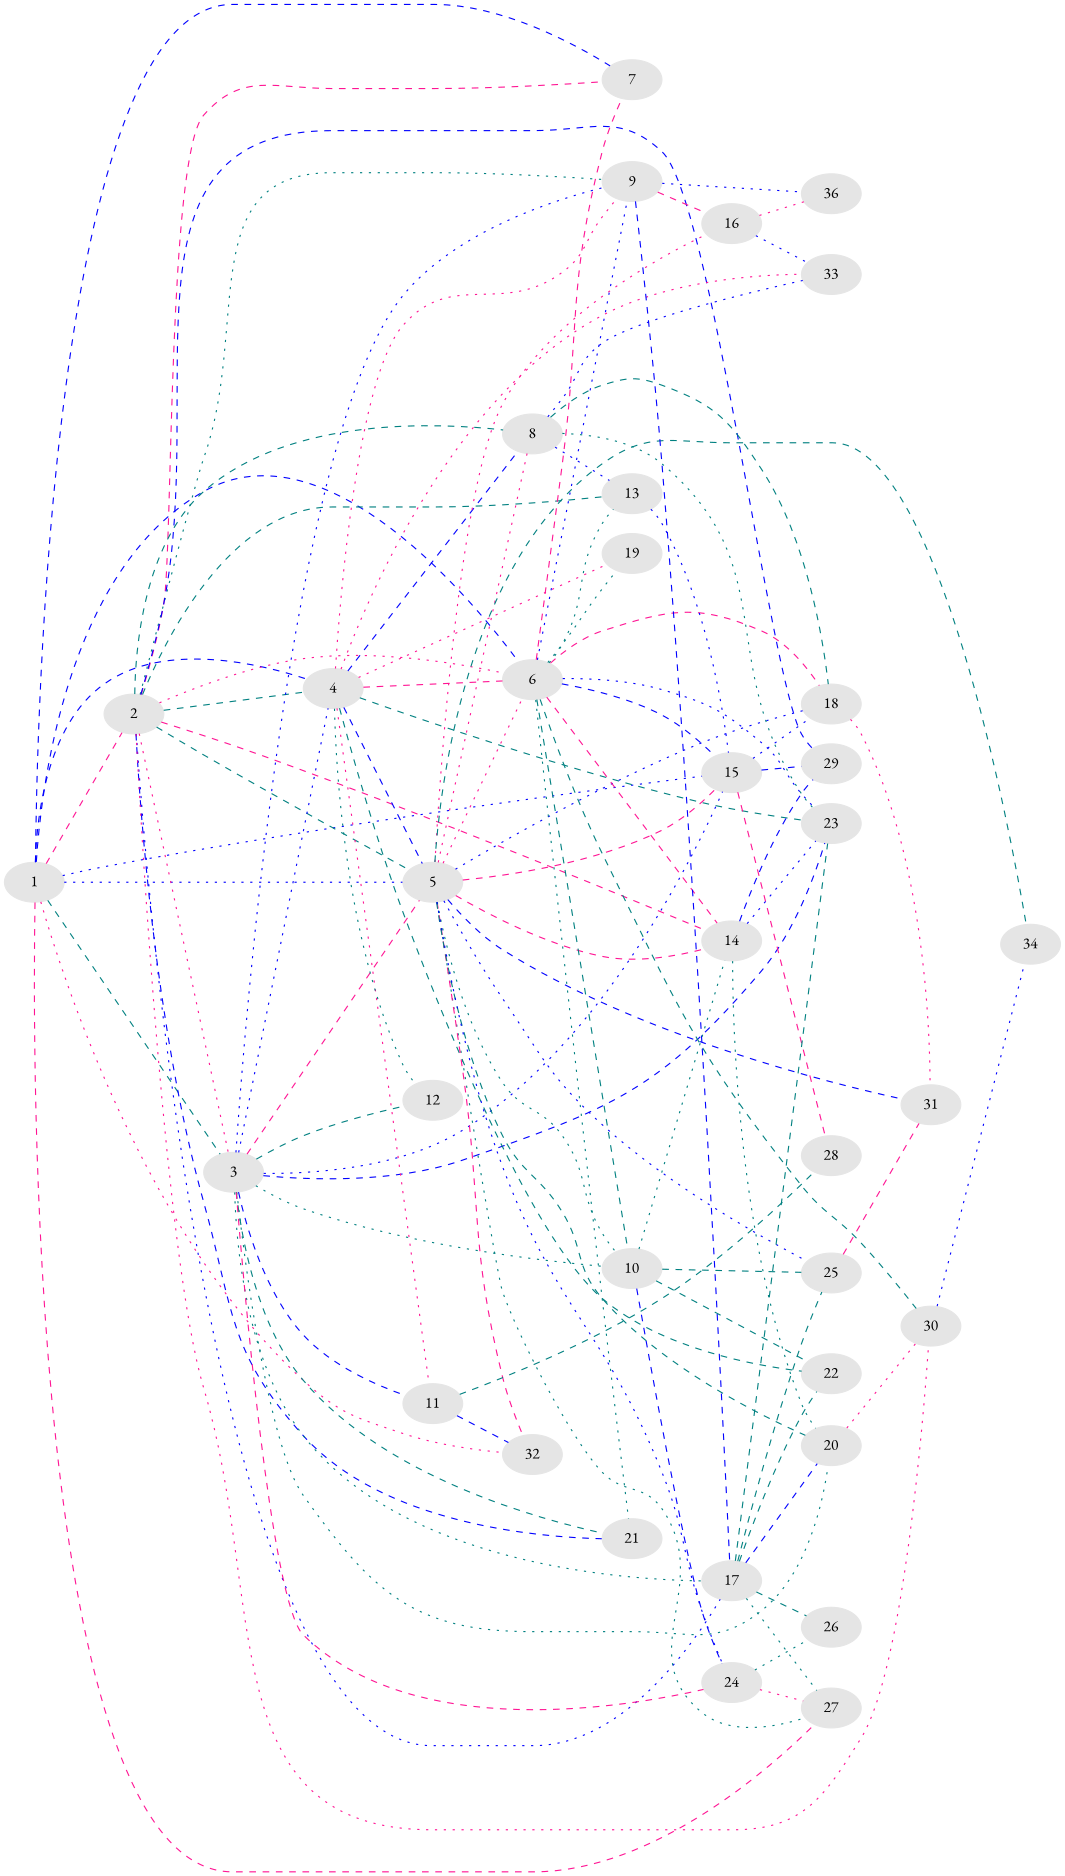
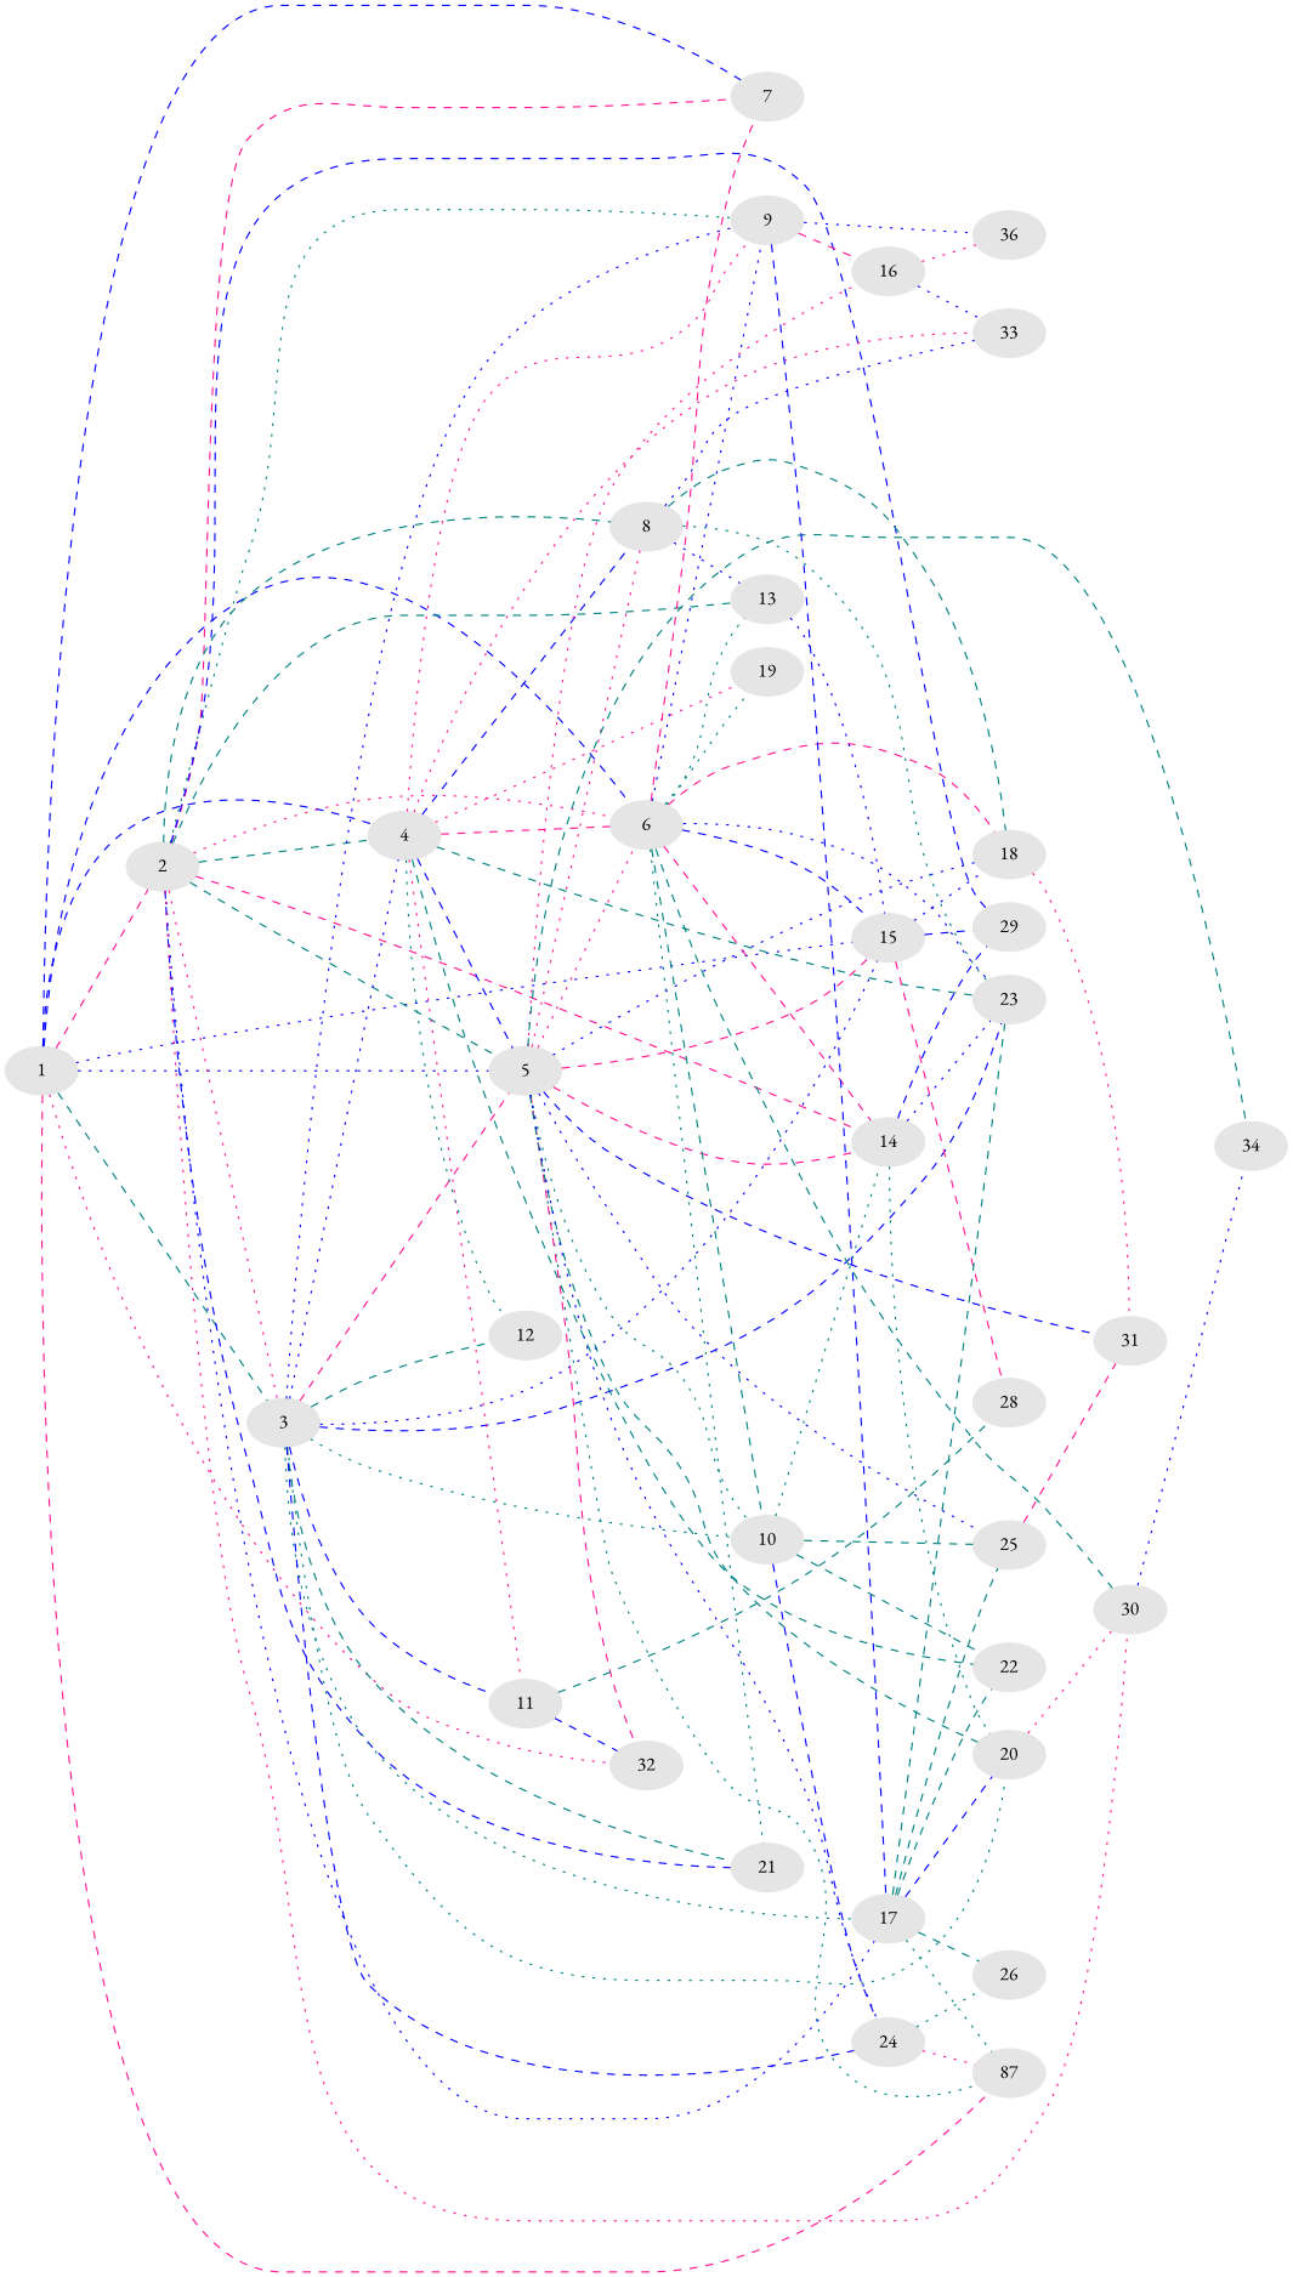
  graph {
    fontname="EB Garamond"
    rankdir=LR
    node [color=gray90 fontname="EB Garamond" style=filled]
    edge [color=blue fontname="EB Garamond" style=dashed weight=1.0]
    1
    2
    3
    4
    5
    6
    7
    15
-   27
+   27 [label=87]
    32
    8
    9
    13
    14
    17
    21
    29
    30
    10
    11
    12
    20
    24
    23
    19
    22
    33
    16
    18
    25
    31
    34
    28
    36
    26
    1 -- 2 [color=deeppink weight=4.0]
    1 -- 3 [color=teal weight=4.0]
    1 -- 4 [weight=4.0]
    1 -- 5 [style=dotted weight=13.0]
    1 -- 6 [weight=2.0]
    1 -- 7
    1 -- 15 [style=dotted weight=2.0]
    1 -- 27 [color=deeppink]
    1 -- 32 [color=deeppink style=dotted weight=3.0]
    2 -- 3 [color=deeppink style=dotted weight=4.0]
    2 -- 4 [color=teal weight=4.0]
    2 -- 5 [color=teal weight=2.0]
    2 -- 6 [color=deeppink style=dotted weight=3.0]
    2 -- 7 [color=deeppink]
    2 -- 8 [color=teal]
    2 -- 9 [color=teal style=dotted]
    2 -- 13 [color=teal weight=3.0]
    2 -- 14 [color=deeppink]
    2 -- 17 [style=dotted weight=2.0]
    2 -- 21
    2 -- 29 [weight=2.0]
    2 -- 30 [color=deeppink style=dotted]
    3 -- 4 [style=dotted weight=4.0]
    3 -- 5 [color=deeppink weight=5.0]
    3 -- 15 [style=dotted]
    3 -- 9 [style=dotted weight=2.0]
    3 -- 17 [color=teal style=dotted weight=8.0]
    3 -- 21 [color=teal]
    3 -- 10 [color=teal style=dotted weight=6.0]
    3 -- 11 [weight=2.0]
    3 -- 12 [color=teal weight=2.0]
    3 -- 20 [color=teal style=dotted weight=2.0]
-   3 -- 24 [color=deeppink]
+   3 -- 24
    3 -- 23 [weight=2.0]
    4 -- 5 [weight=2.0]
    4 -- 6 [color=deeppink weight=3.0]
    4 -- 8 [weight=2.0]
    4 -- 9 [color=deeppink style=dotted]
    4 -- 11 [color=deeppink style=dotted]
    4 -- 12 [color=teal style=dotted]
    4 -- 23 [color=teal]
    4 -- 19 [color=deeppink style=dotted weight=2.0]
    4 -- 22 [color=teal]
    4 -- 33 [color=deeppink style=dotted weight=2.0]
    5 -- 6 [color=deeppink style=dotted weight=4.0]
    5 -- 15 [color=deeppink]
    5 -- 27 [color=teal style=dotted]
    5 -- 32 [color=deeppink]
    5 -- 8 [color=deeppink style=dotted weight=2.0]
    5 -- 14 [color=deeppink]
    5 -- 10 [color=teal style=dotted weight=2.0]
    5 -- 20 [color=teal weight=2.0]
    5 -- 24 [style=dotted]
    5 -- 16 [color=deeppink style=dotted]
    5 -- 18 [style=dotted weight=2.0]
    5 -- 25 [style=dotted]
    5 -- 31 [weight=4.0]
    5 -- 34 [color=teal]
    6 -- 7 [color=deeppink]
    6 -- 15
    6 -- 9 [style=dotted weight=2.0]
    6 -- 13 [color=teal style=dotted]
    6 -- 14 [color=deeppink weight=2.0]
    6 -- 21 [color=teal style=dotted weight=2.0]
    6 -- 30 [color=teal]
    6 -- 10 [color=teal]
    6 -- 23 [style=dotted weight=5.0]
    6 -- 19 [color=teal style=dotted]
    6 -- 18 [color=deeppink]
    15 -- 29
    15 -- 18 [style=dotted]
    15 -- 28 [color=deeppink]
    8 -- 13 [style=dotted]
    8 -- 23 [color=teal style=dotted]
    8 -- 33 [style=dotted]
    8 -- 18 [color=teal]
    9 -- 17
    9 -- 16 [color=deeppink]
    9 -- 36 [style=dotted]
    13 -- 15 [style=dotted]
    14 -- 29
    14 -- 20 [color=teal style=dotted]
    14 -- 23 [style=dotted]
    17 -- 27 [color=teal style=dotted]
    17 -- 20
    17 -- 23 [color=teal]
    17 -- 22 [color=teal]
    17 -- 25 [color=teal weight=2.0]
    17 -- 26 [color=teal]
    30 -- 34 [style=dotted]
    10 -- 14 [color=teal style=dotted weight=2.0]
    10 -- 24
    10 -- 22 [color=teal weight=2.0]
    10 -- 25 [color=teal]
    11 -- 32 [weight=2.0]
    11 -- 28 [color=teal weight=2.0]
    20 -- 30 [color=deeppink style=dotted]
    24 -- 27 [color=deeppink style=dotted]
    24 -- 26 [color=teal style=dotted]
    16 -- 33 [style=dotted]
    16 -- 36 [color=deeppink style=dotted]
    18 -- 31 [color=deeppink style=dotted]
    25 -- 31 [color=deeppink]
  }
